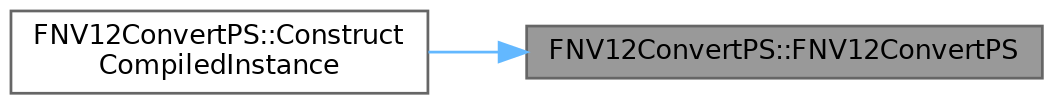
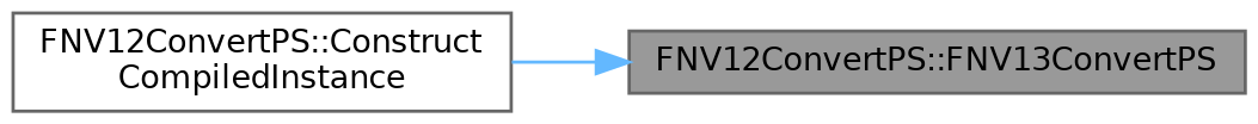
  digraph {
    rankdir=RL
    node [fontname=Helvetica fontsize=10 shape=box style=filled]
-   n1 [color=gray40 fillcolor=grey60 fontcolor=black height=0.2 label="FNV12ConvertPS::FNV12ConvertPS" width=0.4]
+   n1 [color=gray40 fillcolor=grey60 fontcolor=black height=0.2 label="FNV12ConvertPS::FNV13ConvertPS" width=0.4]
    n2 [color=grey40 fillcolor=white height=0.2 label="FNV12ConvertPS::Construct\lCompiledInstance" width=0.4]
    n1 -> n2 [color=steelblue1 dir=back fontname=Helvetica fontsize=10 labelfontname=Helvetica labelfontsize=10 style=solid]
  }
